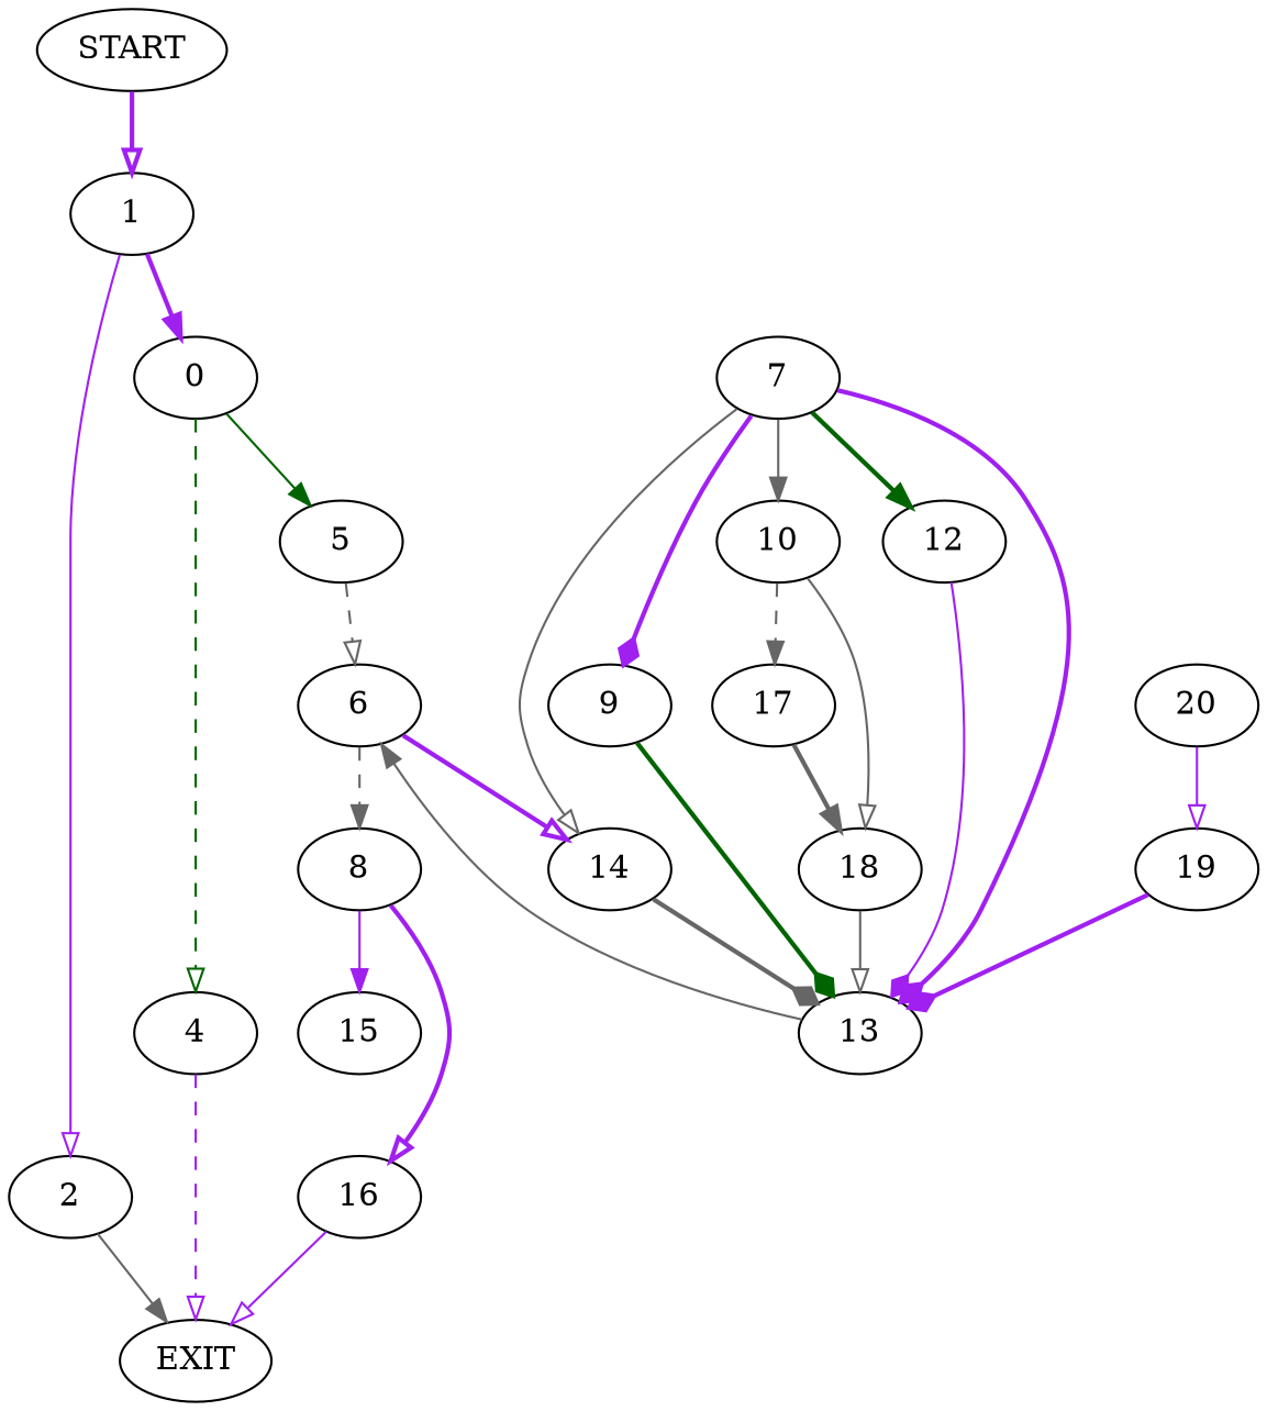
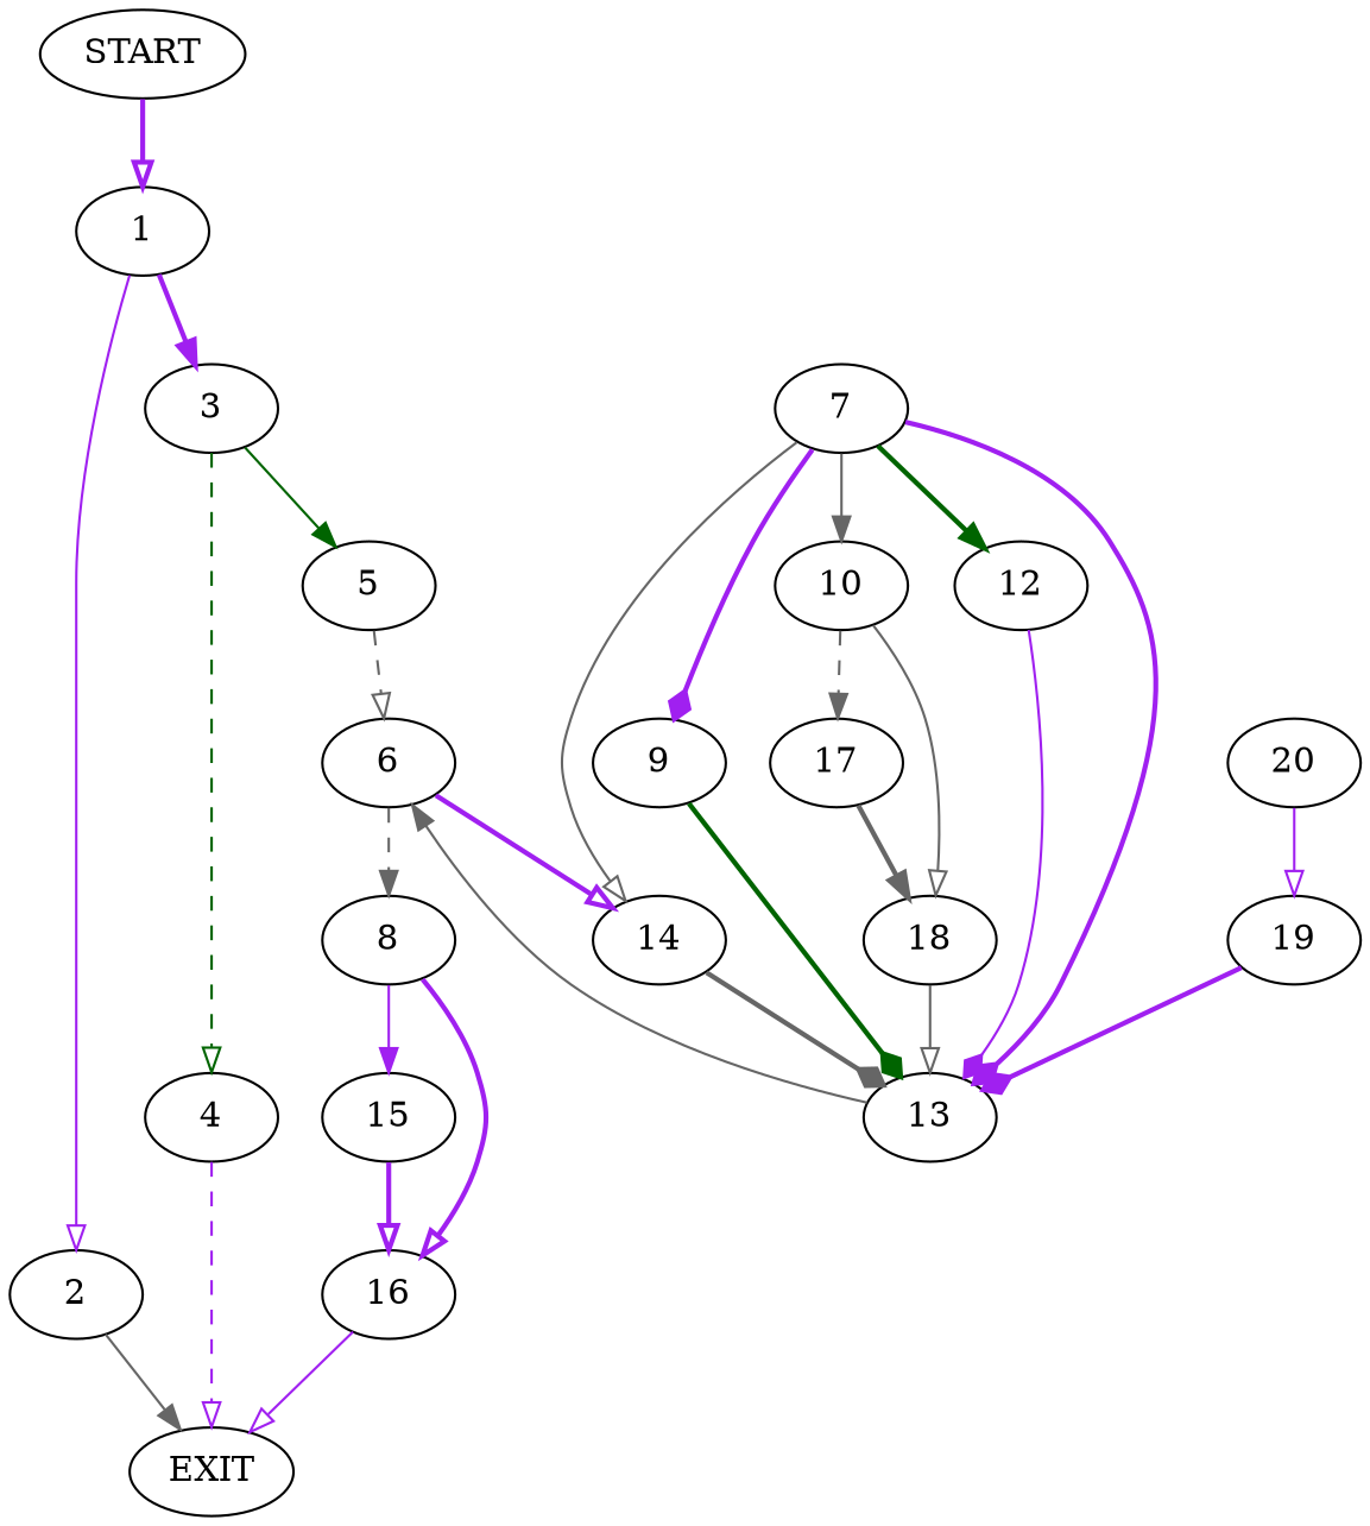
  digraph {
    edge [arrowhead=onormal color=purple style=bold]
    n1 [label=START]
    1
    2
-   3 [label=0]
+   3
    n5 [label=EXIT]
    4
    5
    6
    8
    14
    7
    9
    10
    12
    13
    15
    16
    17
    18
    19
    20
    n1 -> 1
    1 -> 2 [style=solid]
    1 -> 3 [arrowhead=normal]
    2 -> n5 [arrowhead=normal color=gray40 style=solid]
    3 -> 4 [color=darkgreen style=dashed]
    3 -> 5 [arrowhead=normal color=darkgreen style=solid]
    4 -> n5 [style=dashed]
    5 -> 6 [color=gray40 style=dashed]
    6 -> 8 [arrowhead=normal color=gray40 style=dashed]
    6 -> 14
    8 -> 15 [arrowhead=normal style=solid]
    8 -> 16
    14 -> 13 [arrowhead=diamond color=gray40]
    7 -> 14 [color=gray40 style=solid]
    7 -> 9 [arrowhead=diamond]
    7 -> 10 [arrowhead=normal color=gray40 style=solid]
    7 -> 12 [arrowhead=normal color=darkgreen]
    7 -> 13 [arrowhead=diamond]
    9 -> 13 [arrowhead=diamond color=darkgreen]
    10 -> 17 [arrowhead=normal color=gray40 style=dashed]
    10 -> 18 [color=gray40 style=solid]
    12 -> 13 [arrowhead=diamond style=solid]
    13 -> 6 [arrowhead=normal color=gray40 style=solid]
+   15 -> 16
    16 -> n5 [style=solid]
    17 -> 18 [arrowhead=normal color=gray40]
    18 -> 13 [color=gray40 style=solid]
    19 -> 13 [arrowhead=diamond]
    20 -> 19 [style=solid]
  }
